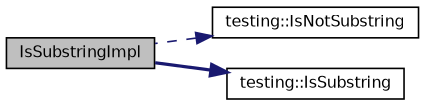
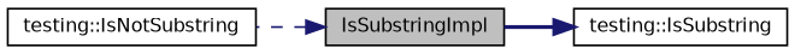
  digraph {
    rankdir=RL
    node [color=black fontname=Helvetica fontsize=10 shape=record]
    edge [color=midnightblue dir=back fontname=Helvetica fontsize=10 labelfontname=Helvetica labelfontsize=10]
    n1 [fillcolor=grey75 fontcolor=black height=0.2 label=IsSubstringImpl style=filled width=0.4]
    n2 [height=0.2 label="testing::IsNotSubstring" width=0.4]
    n3 [height=0.2 label="testing::IsSubstring" width=0.4]
-   n2 -> n1 [style=dashed]
+   n1 -> n2 [style=dashed]
    n3 -> n1 [style=bold]
  }
